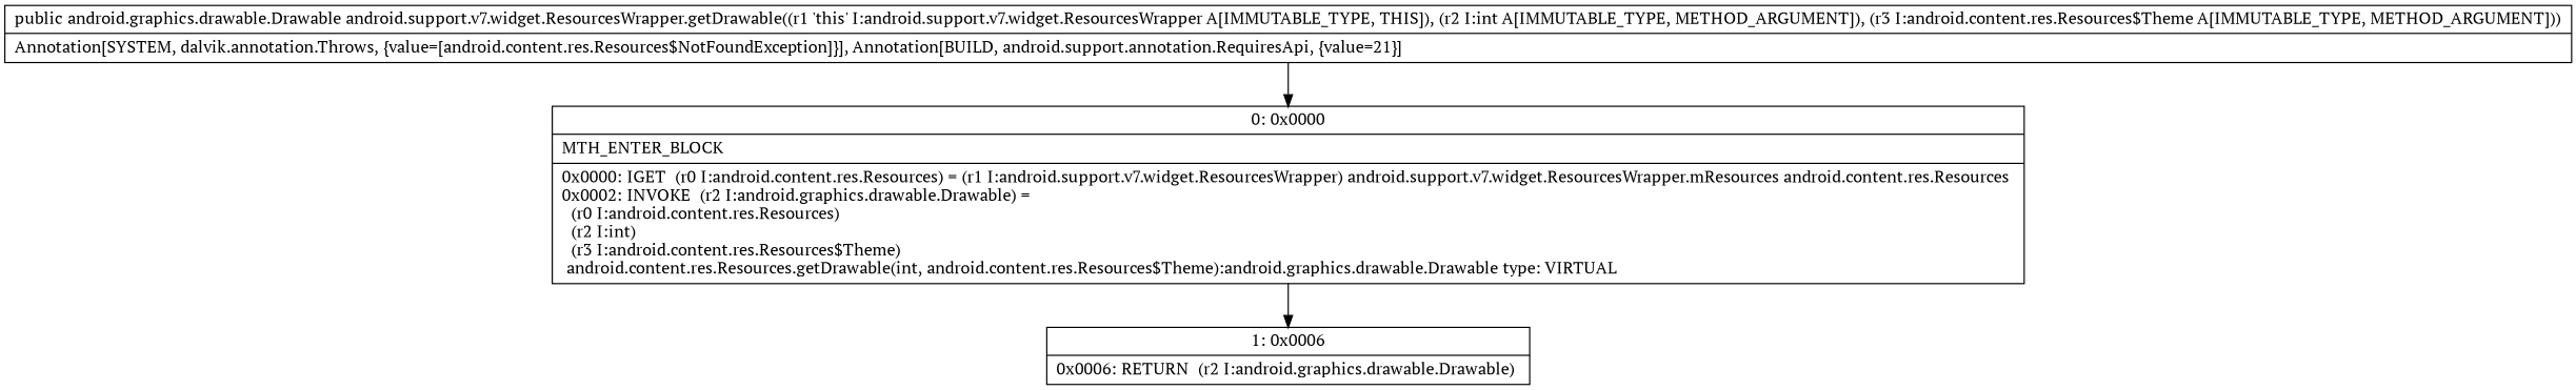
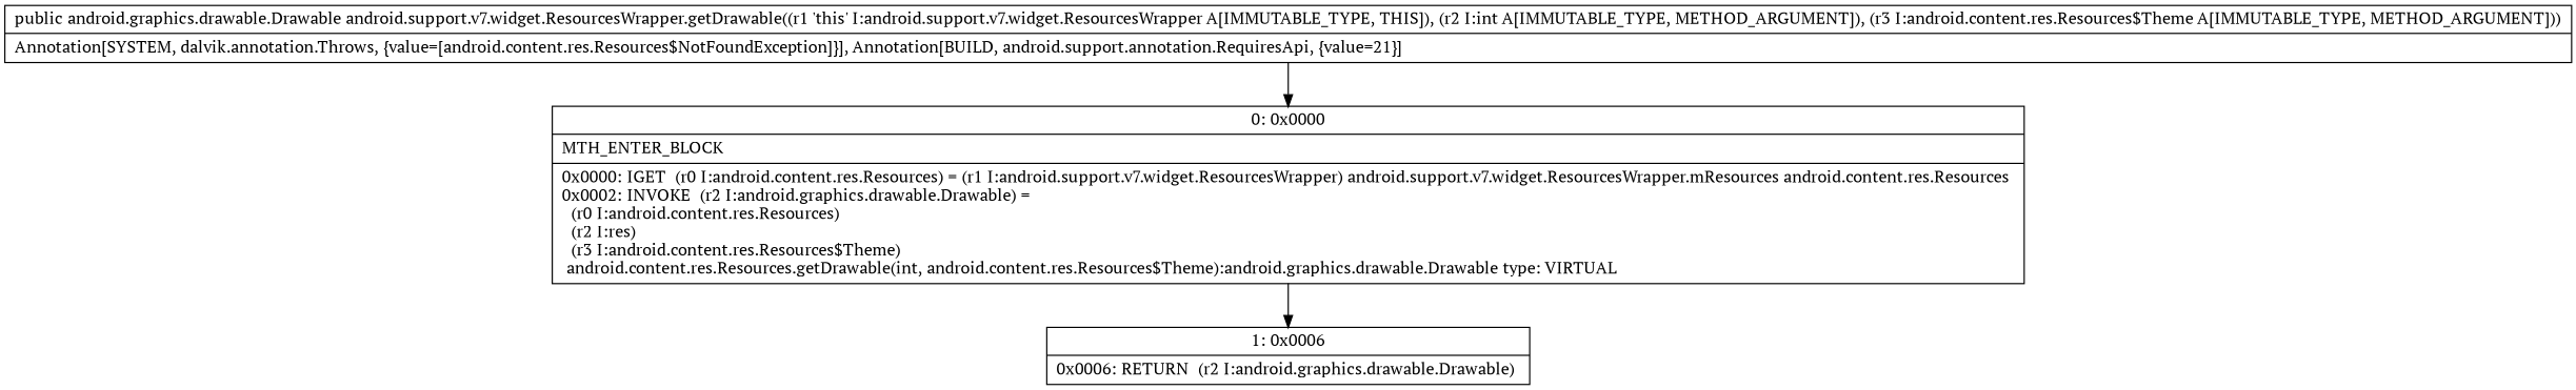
  digraph {
    fontname="PT Serif"
    node [shape=record fontname="PT Serif"]
    edge [fontname="PT Serif"]
-   n1 [label="{0\:\ 0x0000|MTH_ENTER_BLOCK\l|0x0000: IGET  (r0 I:android.content.res.Resources) = (r1 I:android.support.v7.widget.ResourcesWrapper) android.support.v7.widget.ResourcesWrapper.mResources android.content.res.Resources \l0x0002: INVOKE  (r2 I:android.graphics.drawable.Drawable) = \l  (r0 I:android.content.res.Resources)\l  (r2 I:int)\l  (r3 I:android.content.res.Resources$Theme)\l android.content.res.Resources.getDrawable(int, android.content.res.Resources$Theme):android.graphics.drawable.Drawable type: VIRTUAL \l}"]
+   n1 [label="{0\:\ 0x0000|MTH_ENTER_BLOCK\l|0x0000: IGET  (r0 I:android.content.res.Resources) = (r1 I:android.support.v7.widget.ResourcesWrapper) android.support.v7.widget.ResourcesWrapper.mResources android.content.res.Resources \l0x0002: INVOKE  (r2 I:android.graphics.drawable.Drawable) = \l  (r0 I:android.content.res.Resources)\l  (r2 I:res)\l  (r3 I:android.content.res.Resources$Theme)\l android.content.res.Resources.getDrawable(int, android.content.res.Resources$Theme):android.graphics.drawable.Drawable type: VIRTUAL \l}"]
    n2 [label="{1\:\ 0x0006|0x0006: RETURN  (r2 I:android.graphics.drawable.Drawable) \l}"]
    n3 [label="{public android.graphics.drawable.Drawable android.support.v7.widget.ResourcesWrapper.getDrawable((r1 'this' I:android.support.v7.widget.ResourcesWrapper A[IMMUTABLE_TYPE, THIS]), (r2 I:int A[IMMUTABLE_TYPE, METHOD_ARGUMENT]), (r3 I:android.content.res.Resources$Theme A[IMMUTABLE_TYPE, METHOD_ARGUMENT]))  | Annotation[SYSTEM, dalvik.annotation.Throws, \{value=[android.content.res.Resources$NotFoundException]\}], Annotation[BUILD, android.support.annotation.RequiresApi, \{value=21\}]\l}"]
    n1 -> n2
    n3 -> n1
  }
